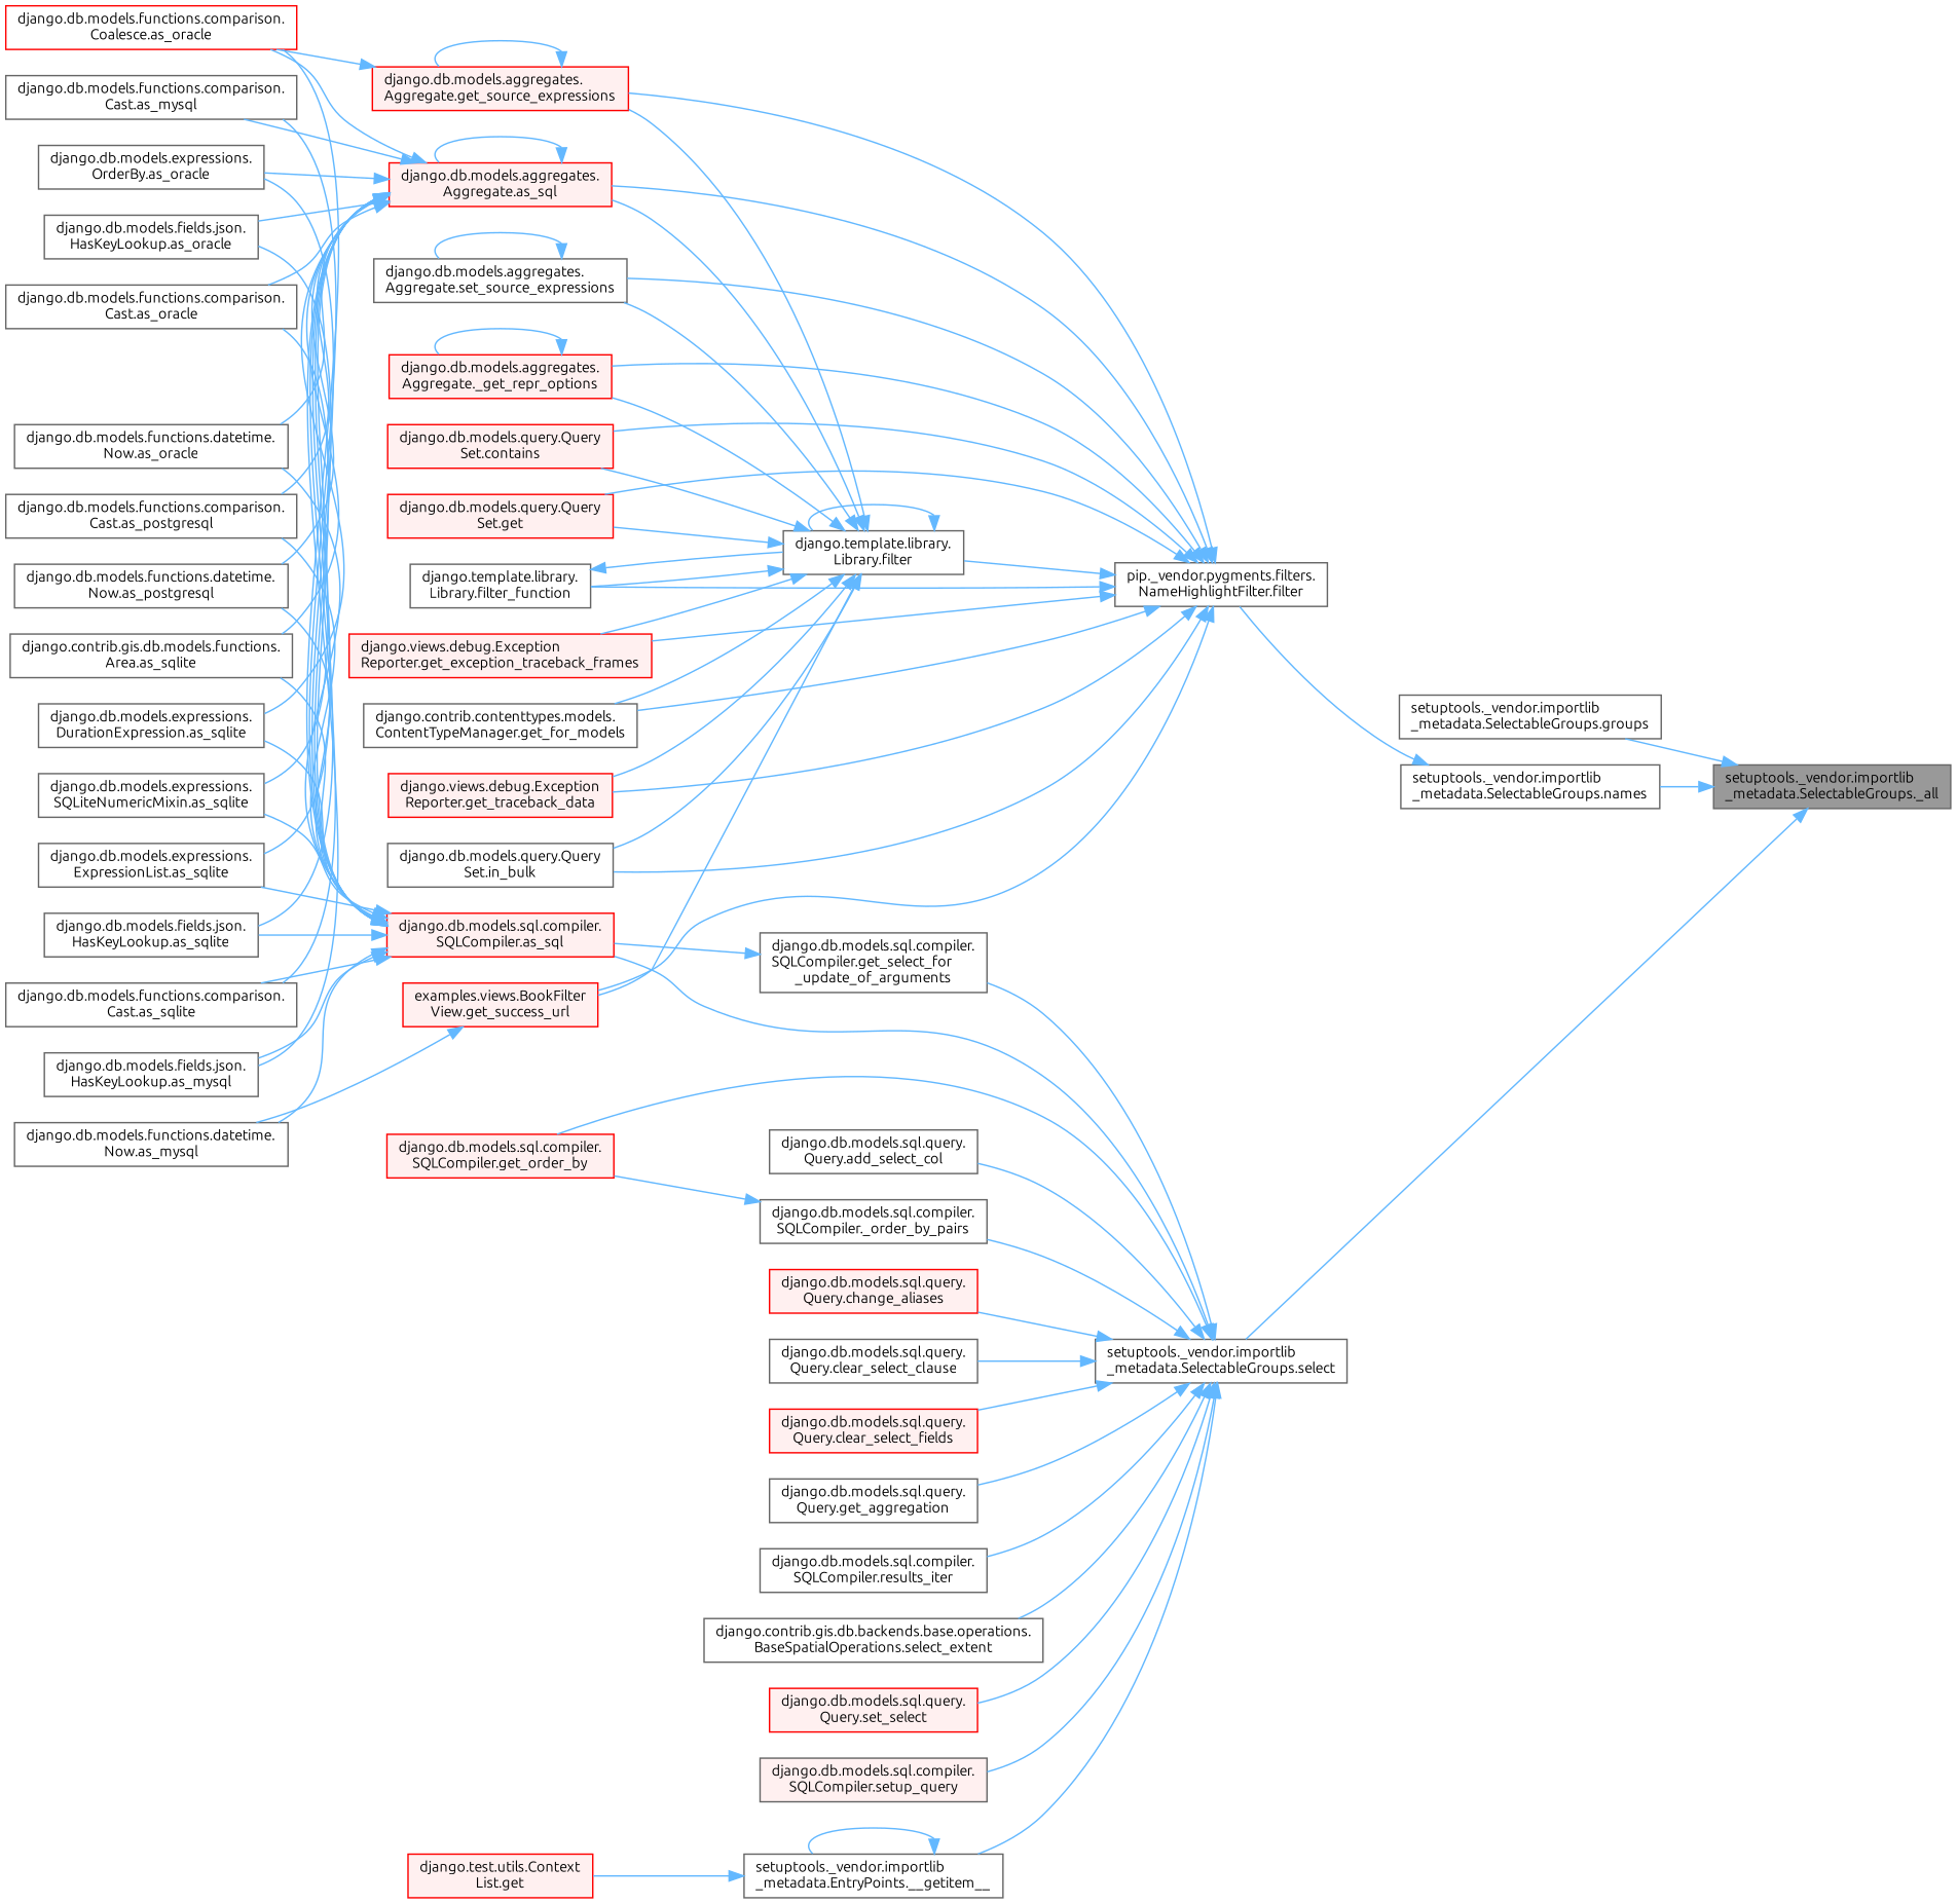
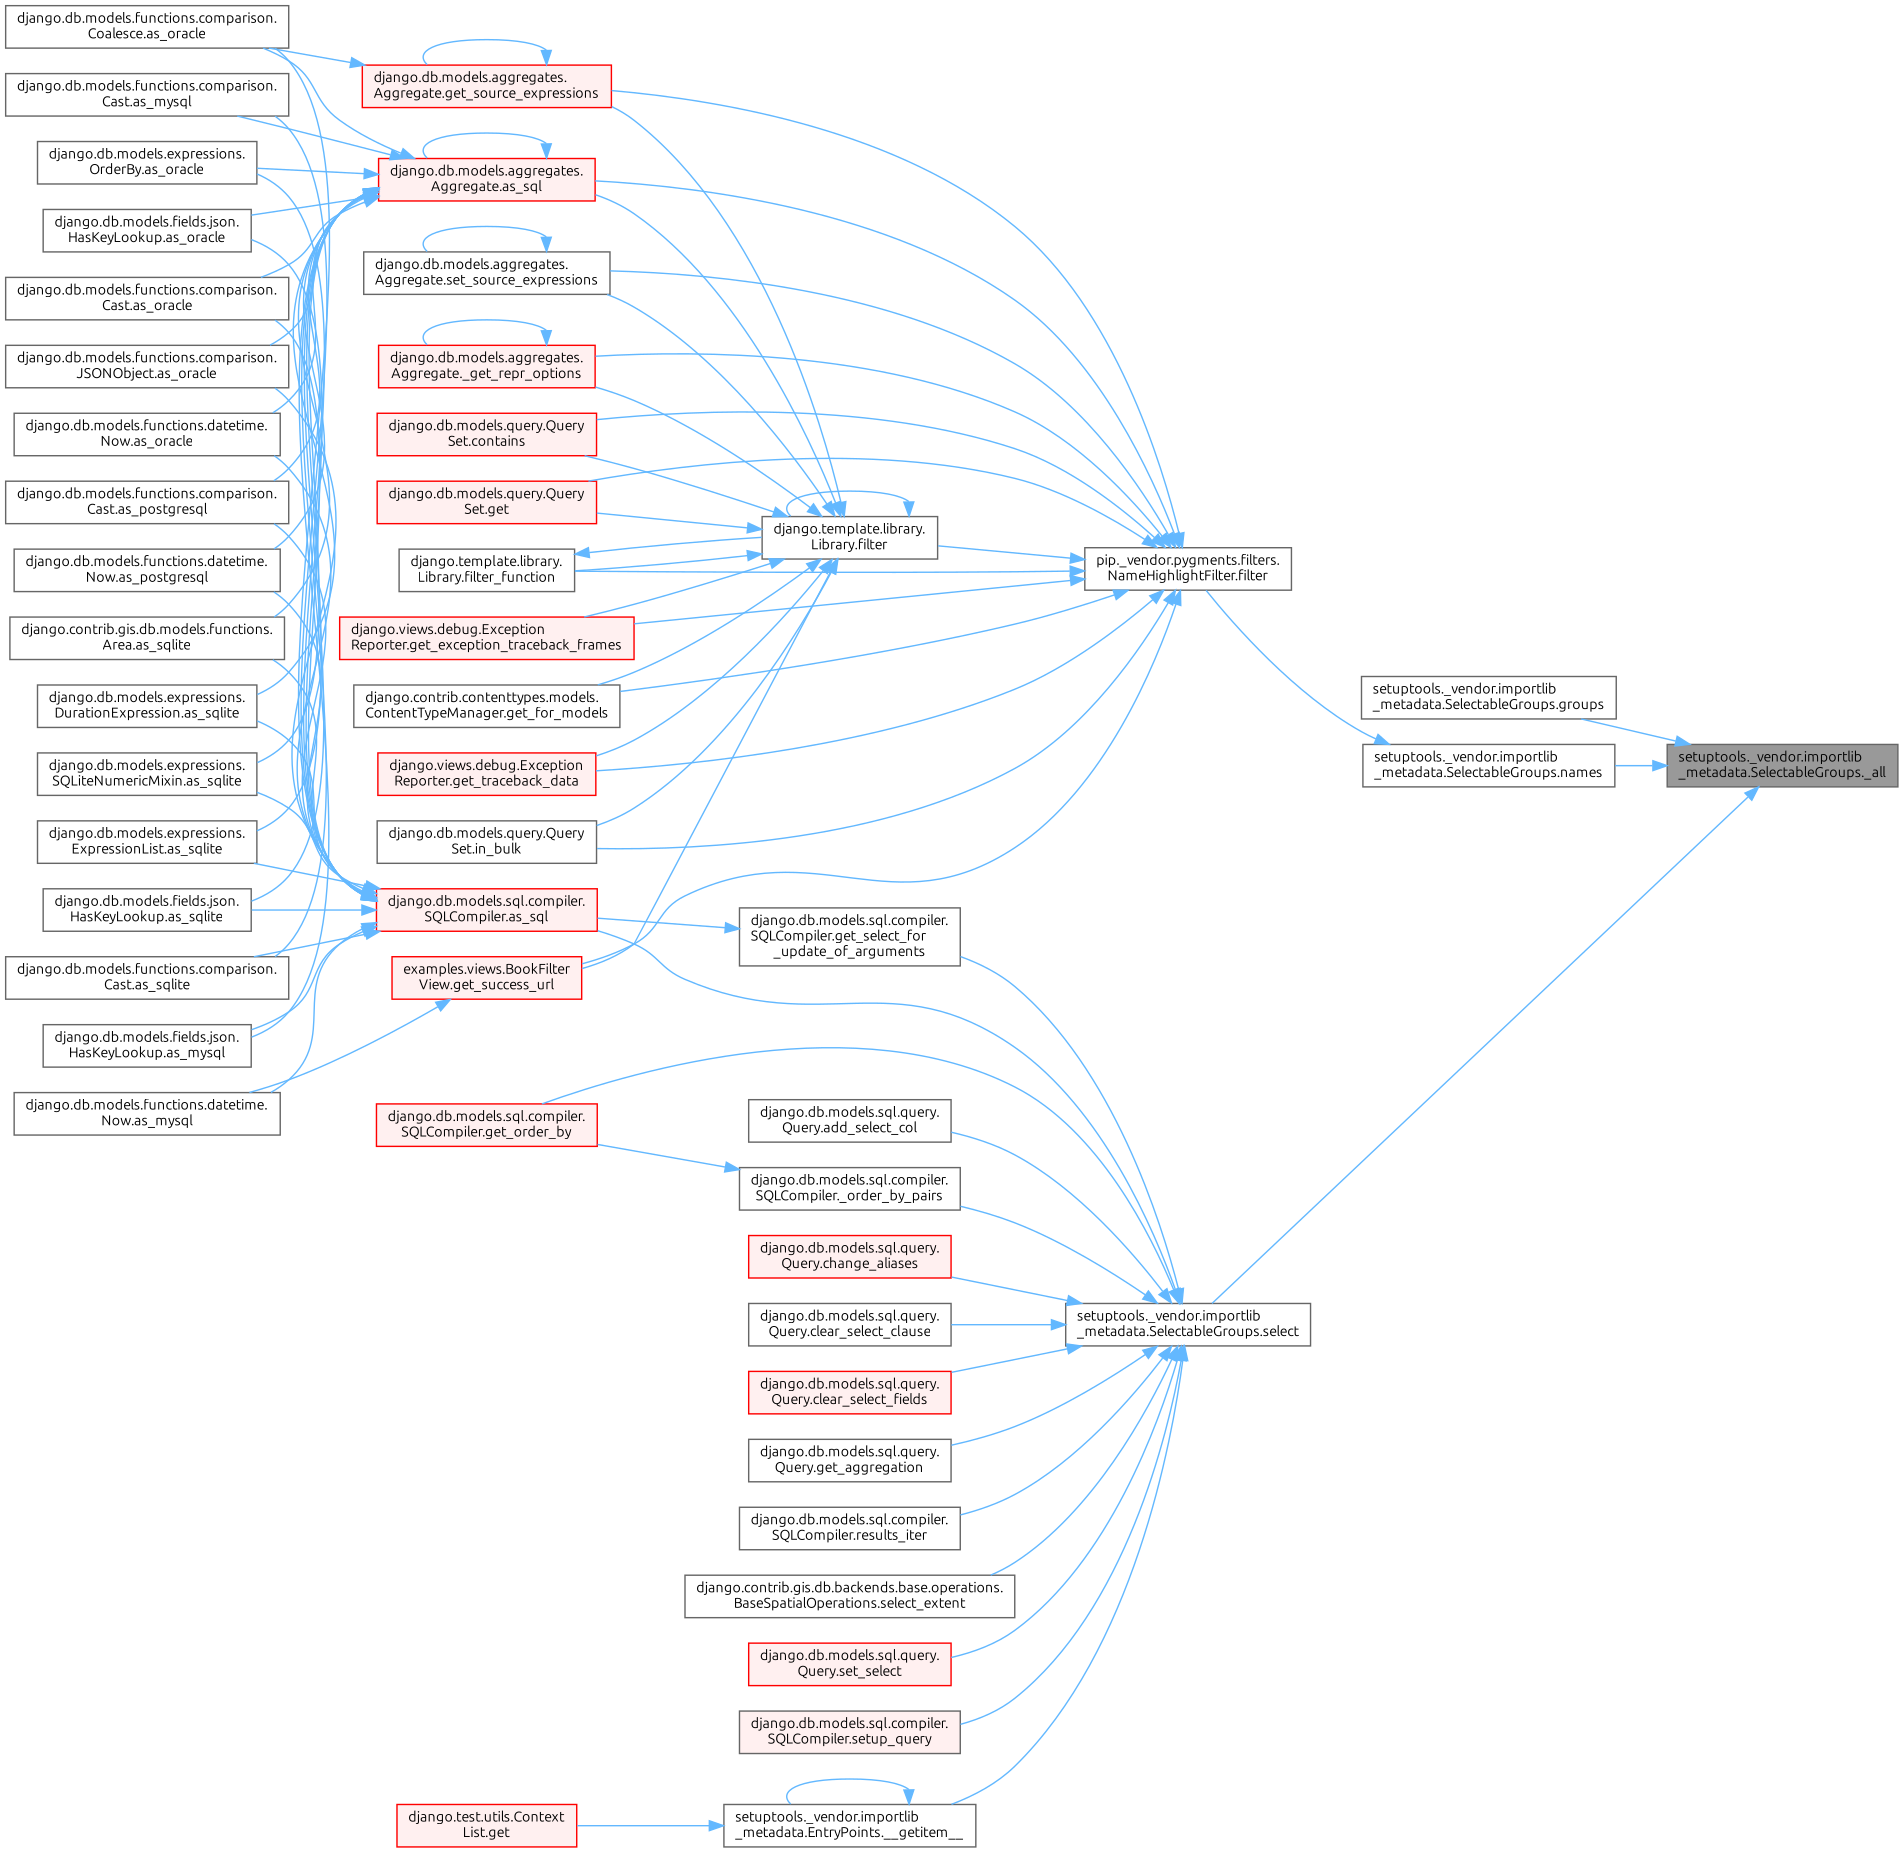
  digraph {
    fontname=Ubuntu
    rankdir=RL
    node [color=grey40 fillcolor=white fontname=Ubuntu fontsize=10 shape=box style=filled]
    edge [color=steelblue1 dir=back fontname=Ubuntu fontsize=10 labelfontname=Helvetica labelfontsize=10 style=solid]
    n1 [color=gray40 fillcolor=grey60 fontcolor=black height=0.2 label="setuptools._vendor.importlib\l_metadata.SelectableGroups._all" width=0.4]
    n2 [height=0.2 label="setuptools._vendor.importlib\l_metadata.SelectableGroups.groups" width=0.4]
    n3 [height=0.2 label="setuptools._vendor.importlib\l_metadata.SelectableGroups.names" width=0.4]
    n4 [height=0.2 label="setuptools._vendor.importlib\l_metadata.SelectableGroups.select" width=0.4]
    n5 [height=0.2 label="pip._vendor.pygments.filters.\lNameHighlightFilter.filter" width=0.4]
    n6 [height=0.2 label="setuptools._vendor.importlib\l_metadata.EntryPoints.__getitem__" width=0.4]
    n7 [height=0.2 label="django.db.models.sql.compiler.\lSQLCompiler._order_by_pairs" width=0.4]
    n8 [color=red fillcolor="#FFF0F0" height=0.2 label="django.db.models.sql.compiler.\lSQLCompiler.get_order_by" width=0.4]
    n9 [height=0.2 label="django.db.models.sql.query.\lQuery.add_select_col" width=0.4]
    n10 [color=red fillcolor="#FFF0F0" height=0.2 label="django.db.models.sql.compiler.\lSQLCompiler.as_sql" width=0.4]
    n11 [color=red fillcolor="#FFF0F0" height=0.2 label="django.db.models.sql.query.\lQuery.change_aliases" width=0.4]
    n12 [height=0.2 label="django.db.models.sql.query.\lQuery.clear_select_clause" width=0.4]
    n13 [color=red fillcolor="#FFF0F0" height=0.2 label="django.db.models.sql.query.\lQuery.clear_select_fields" width=0.4]
    n14 [height=0.2 label="django.db.models.sql.query.\lQuery.get_aggregation" width=0.4]
    n15 [height=0.2 label="django.db.models.sql.compiler.\lSQLCompiler.get_select_for\l_update_of_arguments" width=0.4]
    n16 [height=0.2 label="django.db.models.sql.compiler.\lSQLCompiler.results_iter" width=0.4]
    n17 [height=0.2 label="django.contrib.gis.db.backends.base.operations.\lBaseSpatialOperations.select_extent" width=0.4]
    n18 [color=red fillcolor="#FFF0F0" height=0.2 label="django.db.models.sql.query.\lQuery.set_select" width=0.4]
    n19 [fillcolor="#FFF0F0" height=0.2 label="django.db.models.sql.compiler.\lSQLCompiler.setup_query" width=0.4]
    n20 [color=red fillcolor="#FFF0F0" height=0.2 label="django.db.models.aggregates.\lAggregate._get_repr_options" width=0.4]
    n21 [color=red fillcolor="#FFF0F0" height=0.2 label="django.db.models.aggregates.\lAggregate.as_sql" width=0.4]
    n22 [color=red fillcolor="#FFF0F0" height=0.2 label="django.db.models.query.Query\lSet.contains" width=0.4]
    n23 [height=0.2 label="django.template.library.\lLibrary.filter" width=0.4]
    n24 [height=0.2 label="django.template.library.\lLibrary.filter_function" width=0.4]
    n25 [color=red fillcolor="#FFF0F0" height=0.2 label="django.db.models.query.Query\lSet.get" width=0.4]
    n26 [color=red fillcolor="#FFF0F0" height=0.2 label="django.views.debug.Exception\lReporter.get_exception_traceback_frames" width=0.4]
    n27 [height=0.2 label="django.contrib.contenttypes.models.\lContentTypeManager.get_for_models" width=0.4]
    n28 [color=red fillcolor="#FFF0F0" height=0.2 label="django.db.models.aggregates.\lAggregate.get_source_expressions" width=0.4]
    n29 [color=red fillcolor="#FFF0F0" height=0.2 label="examples.views.BookFilter\lView.get_success_url" width=0.4]
    n30 [color=red fillcolor="#FFF0F0" height=0.2 label="django.views.debug.Exception\lReporter.get_traceback_data" width=0.4]
    n31 [height=0.2 label="django.db.models.query.Query\lSet.in_bulk" width=0.4]
    n32 [height=0.2 label="django.db.models.aggregates.\lAggregate.set_source_expressions" width=0.4]
    n33 [height=0.2 label="django.db.models.fields.json.\lHasKeyLookup.as_mysql" width=0.4]
    n34 [height=0.2 label="django.db.models.functions.comparison.\lCast.as_mysql" width=0.4]
    n35 [height=0.2 label="django.db.models.expressions.\lOrderBy.as_oracle" width=0.4]
    n36 [height=0.2 label="django.db.models.fields.json.\lHasKeyLookup.as_oracle" width=0.4]
    n37 [height=0.2 label="django.db.models.functions.comparison.\lCast.as_oracle" width=0.4]
-   n38 [color=red height=0.2 label="django.db.models.functions.comparison.\lCoalesce.as_oracle" width=0.4]
+   n38 [height=0.2 label="django.db.models.functions.comparison.\lCoalesce.as_oracle" width=0.4]
+   n39 [height=0.2 label="django.db.models.functions.comparison.\lJSONObject.as_oracle" width=0.4]
    n40 [height=0.2 label="django.db.models.functions.datetime.\lNow.as_oracle" width=0.4]
    n41 [height=0.2 label="django.db.models.functions.comparison.\lCast.as_postgresql" width=0.4]
    n42 [height=0.2 label="django.db.models.functions.datetime.\lNow.as_postgresql" width=0.4]
    n43 [height=0.2 label="django.contrib.gis.db.models.functions.\lArea.as_sqlite" width=0.4]
    n44 [height=0.2 label="django.db.models.expressions.\lDurationExpression.as_sqlite" width=0.4]
    n45 [height=0.2 label="django.db.models.expressions.\lExpressionList.as_sqlite" width=0.4]
    n46 [height=0.2 label="django.db.models.expressions.\lSQLiteNumericMixin.as_sqlite" width=0.4]
    n47 [height=0.2 label="django.db.models.fields.json.\lHasKeyLookup.as_sqlite" width=0.4]
    n48 [height=0.2 label="django.db.models.functions.comparison.\lCast.as_sqlite" width=0.4]
    n49 [height=0.2 label="django.db.models.functions.datetime.\lNow.as_mysql" width=0.4]
    n50 [color=red fillcolor="#FFF0F0" height=0.2 label="django.test.utils.Context\lList.get" width=0.4]
    n1 -> n2
    n1 -> n3
    n1 -> n4
    n3 -> n5
    n4 -> n6
    n4 -> n7
    n4 -> n8
    n4 -> n9
    n4 -> n10
    n4 -> n11
    n4 -> n12
    n4 -> n13
    n4 -> n14
    n4 -> n15
    n4 -> n16
    n4 -> n17
    n4 -> n18
    n4 -> n19
    n5 -> n20
    n5 -> n21
    n5 -> n22
    n5 -> n23
    n5 -> n24
    n5 -> n25
    n5 -> n26
    n5 -> n27
    n5 -> n28
    n5 -> n29
    n5 -> n30
    n5 -> n31
    n5 -> n32
    n6 -> n6
    n6 -> n50
    n7 -> n8
    n10 -> n33
    n10 -> n34
    n10 -> n35
    n10 -> n36
    n10 -> n37
    n10 -> n38
+   n10 -> n39
    n10 -> n40
    n10 -> n41
    n10 -> n42
    n10 -> n43
    n10 -> n44
    n10 -> n45
    n10 -> n46
    n10 -> n47
    n10 -> n48
    n10 -> n49
    n15 -> n10
    n20 -> n20
    n21 -> n21
    n21 -> n33
    n21 -> n34
    n21 -> n35
    n21 -> n36
    n21 -> n37
    n21 -> n38
+   n21 -> n39
    n21 -> n40
    n21 -> n41
    n21 -> n42
    n21 -> n43
    n21 -> n44
    n21 -> n45
    n21 -> n46
    n21 -> n47
    n21 -> n48
    n23 -> n20
    n23 -> n21
    n23 -> n22
    n23 -> n23
    n23 -> n24
    n23 -> n25
    n23 -> n26
    n23 -> n27
    n23 -> n28
    n23 -> n29
    n23 -> n30
    n23 -> n31
    n23 -> n32
    n24 -> n23
    n28 -> n28
    n28 -> n38
    n29 -> n49
    n32 -> n32
  }
